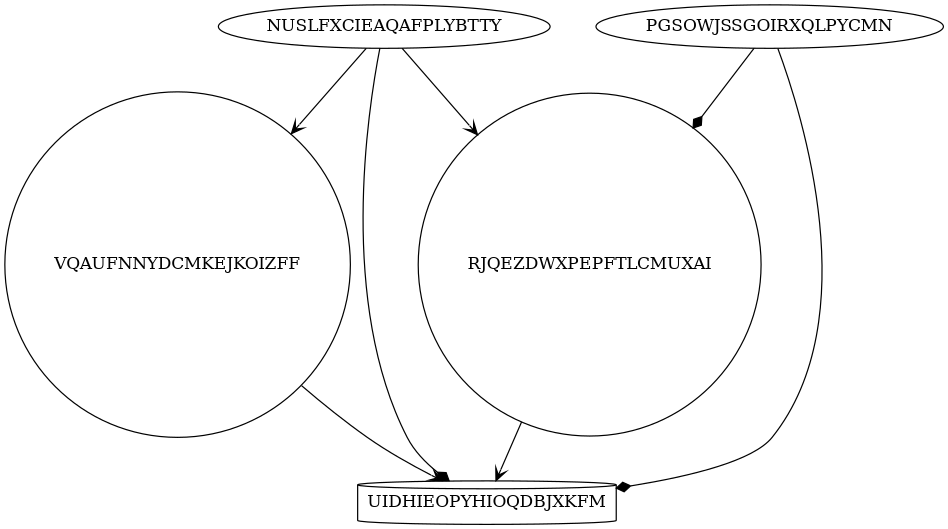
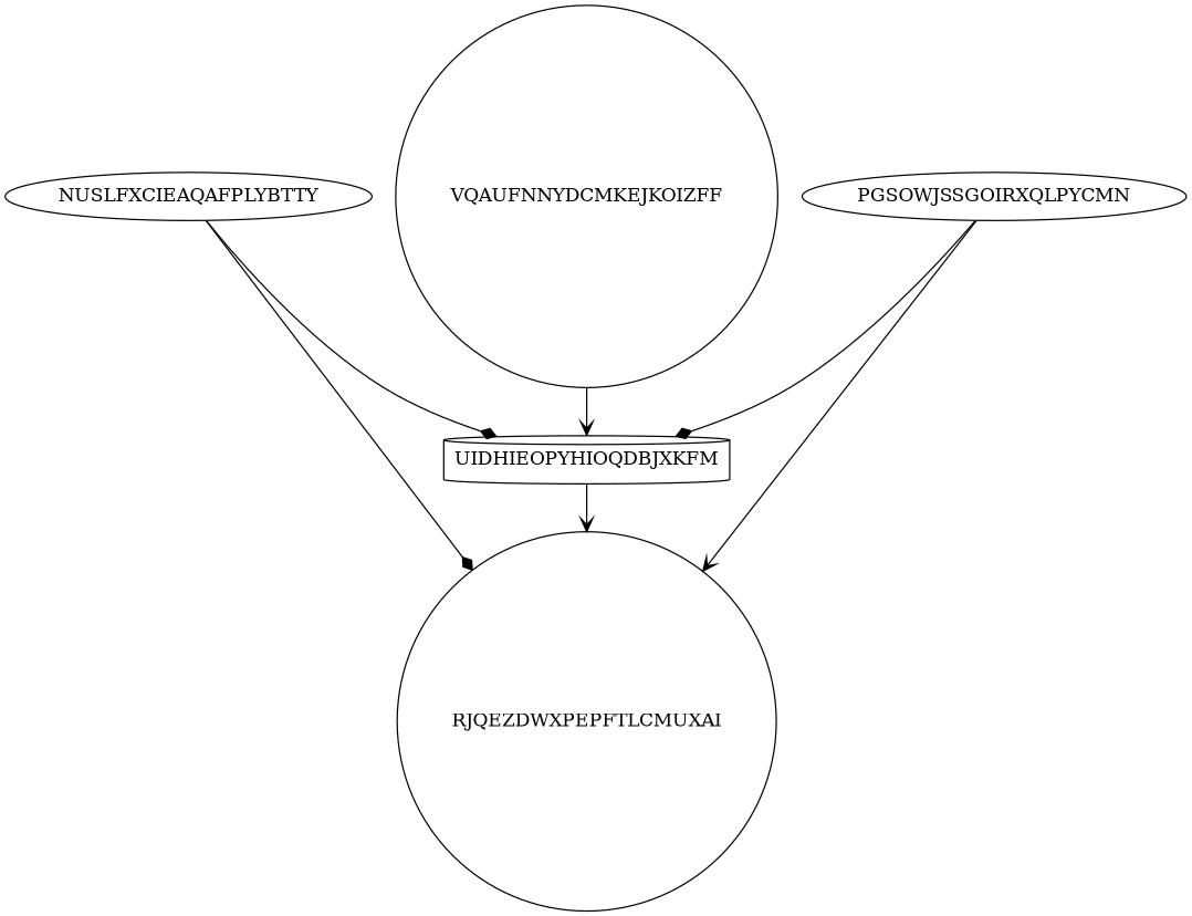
  digraph {
    node [Processor=2 Weight=15 shape=ellipse]
    edge [Weight=18 arrowhead=vee]
    NUSLFXCIEAQAFPLYBTTY [Processor=1 Start=0]
    VQAUFNNYDCMKEJKOIZFF [Start=26 Weight=19 shape=circle]
    UIDHIEOPYHIOQDBJXKFM [Start=60 Weight=17 shape=cylinder]
    RJQEZDWXPEPFTLCMUXAI [Start=77 Weight=14 shape=circle]
    PGSOWJSSGOIRXQLPYCMN [Start=45]
-   NUSLFXCIEAQAFPLYBTTY -> VQAUFNNYDCMKEJKOIZFF [Weight=11]
    NUSLFXCIEAQAFPLYBTTY -> UIDHIEOPYHIOQDBJXKFM [arrowhead=diamond]
-   NUSLFXCIEAQAFPLYBTTY -> RJQEZDWXPEPFTLCMUXAI [Weight=13]
+   NUSLFXCIEAQAFPLYBTTY -> RJQEZDWXPEPFTLCMUXAI [Weight=13 arrowhead=diamond]
    VQAUFNNYDCMKEJKOIZFF -> UIDHIEOPYHIOQDBJXKFM [Weight=13]
-   RJQEZDWXPEPFTLCMUXAI -> UIDHIEOPYHIOQDBJXKFM
+   UIDHIEOPYHIOQDBJXKFM -> RJQEZDWXPEPFTLCMUXAI
    PGSOWJSSGOIRXQLPYCMN -> UIDHIEOPYHIOQDBJXKFM [Weight=15 arrowhead=diamond]
-   PGSOWJSSGOIRXQLPYCMN -> RJQEZDWXPEPFTLCMUXAI [Weight=20 arrowhead=diamond]
+   PGSOWJSSGOIRXQLPYCMN -> RJQEZDWXPEPFTLCMUXAI [Weight=20]
  }
